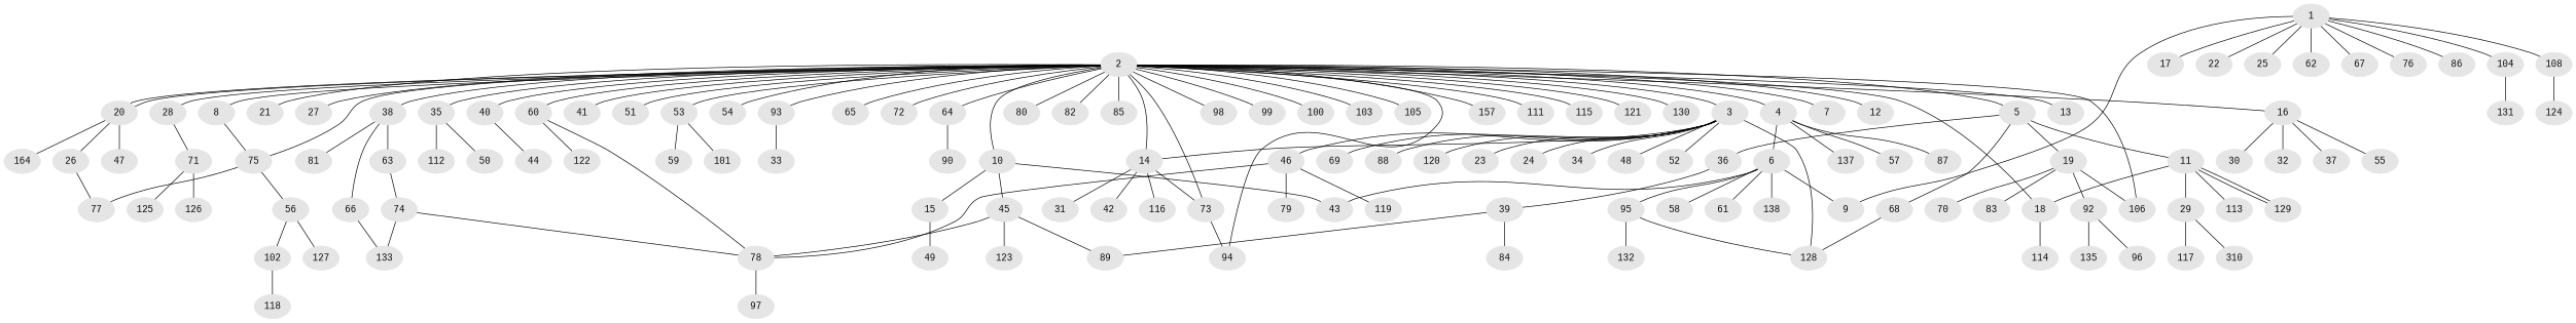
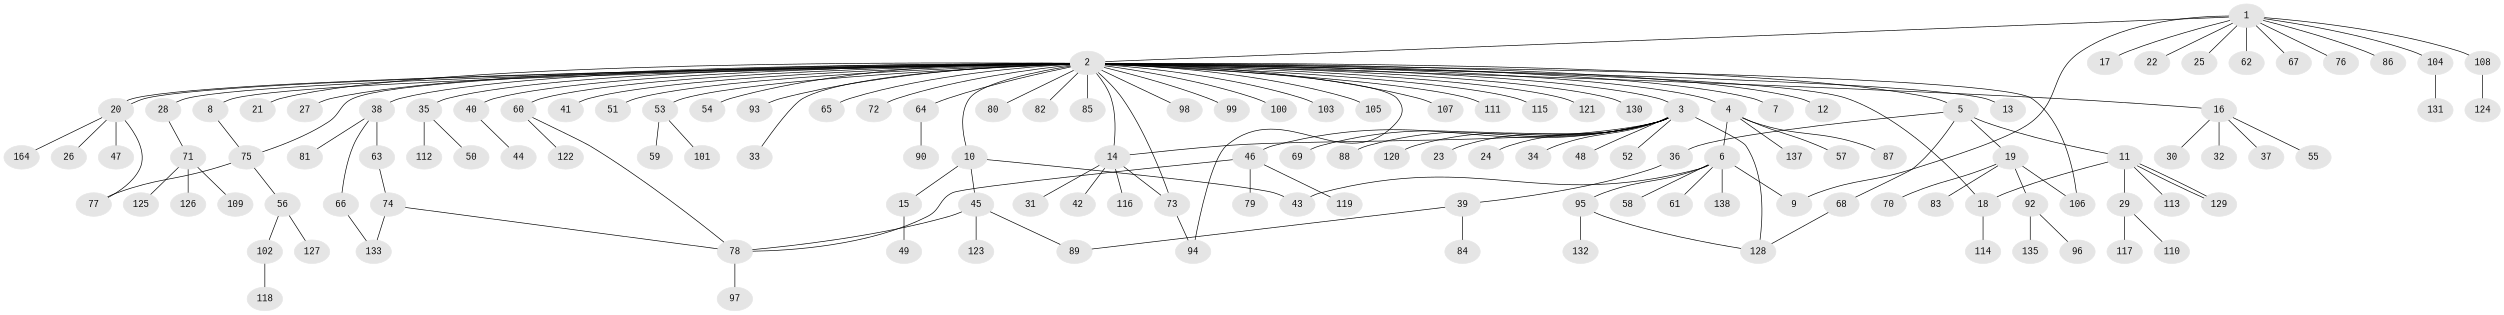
  graph {
    fontname="Liberation Mono"
    node [color=gray90 fontname="Liberation Mono" style=filled]
    edge [fontname="Liberation Mono"]
    1
    2
    9
    17
    22
    25
    62
    67
    76
    86
    104
    108
    3
    4
    5
    7
    8
    10
    12
    13
    14
    16
    18
    20
    21
    27
    28
    33
    35
    38
    40
    41
    51
    53
    54
    60
    64
    65
    72
    73
    75
    80
    82
    85
    93
    94
    98
    99
    100
    103
    105
    106
-   107 [label=157]
+   107
    111
    115
    121
    130
    131
    124
    23
    24
    34
    46
    48
    52
    69
    88
    120
    128
    6
    57
    87
    137
    11
    19
    36
    68
    43
    15
    45
    31
    42
    116
    30
    32
    37
    55
    114
    26
    47
    77
    n92 [label=164]
    71
    50
    112
    63
    66
    81
    44
    59
    101
    78
    122
    90
    56
    79
    119
    58
    61
    95
    138
    29
    113
    129
    70
    83
    92
    39
    132
    102
    127
    49
    89
    123
-   110 [label=310]
+   110
    117
    96
    135
+   109
    125
    126
    84
    74
    133
    97
    118
+   1 -- 2
    1 -- 9
    1 -- 17
    1 -- 22
    1 -- 25
    1 -- 62
    1 -- 67
    1 -- 76
    1 -- 86
    1 -- 104
    1 -- 108
    2 -- 3
    2 -- 4
    2 -- 5
    2 -- 7
    2 -- 8
    2 -- 10
    2 -- 12
    2 -- 13
    2 -- 14
    2 -- 16
    2 -- 18
    2 -- 20
    2 -- 20
    2 -- 21
    2 -- 27
    2 -- 28
-   93 -- 33
+   2 -- 33
    2 -- 35
    2 -- 38
    2 -- 40
    2 -- 41
    2 -- 51
    2 -- 53
    2 -- 54
    2 -- 60
    2 -- 64
    2 -- 65
    2 -- 72
    2 -- 73
    2 -- 75
    2 -- 80
    2 -- 82
    2 -- 85
    2 -- 93
    2 -- 94
    2 -- 98
    2 -- 99
    2 -- 100
    2 -- 103
    2 -- 105
    2 -- 106
    2 -- 107
    2 -- 111
    2 -- 115
    2 -- 121
    2 -- 130
    104 -- 131
    108 -- 124
    3 -- 14
    3 -- 23
    3 -- 24
    3 -- 34
    3 -- 46
    3 -- 48
    3 -- 52
    3 -- 69
    3 -- 88
    3 -- 120
    3 -- 128
    4 -- 6
    4 -- 57
    4 -- 87
    4 -- 137
    5 -- 11
    5 -- 19
    5 -- 36
    5 -- 68
    8 -- 75
    10 -- 43
    10 -- 15
    10 -- 45
    14 -- 73
    14 -- 31
    14 -- 42
    14 -- 116
    16 -- 30
    16 -- 32
    16 -- 37
    16 -- 55
    18 -- 114
    20 -- 26
    20 -- 47
-   26 -- 77
+   20 -- 77
    20 -- n92
    28 -- 71
    35 -- 50
    35 -- 112
    38 -- 63
    38 -- 66
    38 -- 81
    40 -- 44
    53 -- 59
    53 -- 101
    60 -- 78
    60 -- 122
    64 -- 90
    73 -- 94
    75 -- 77
    75 -- 56
    46 -- 78
    46 -- 79
    46 -- 119
    6 -- 9
    6 -- 43
    6 -- 58
    6 -- 61
    6 -- 95
    6 -- 138
    11 -- 18
    11 -- 29
    11 -- 113
    11 -- 129
    11 -- 129
    19 -- 106
    19 -- 70
    19 -- 83
    19 -- 92
    36 -- 39
    68 -- 128
    15 -- 49
    45 -- 78
    45 -- 89
    45 -- 123
+   71 -- 109
    71 -- 125
    71 -- 126
    63 -- 74
    66 -- 133
    78 -- 97
    56 -- 102
    56 -- 127
    95 -- 128
    95 -- 132
    29 -- 110
    29 -- 117
    92 -- 96
    92 -- 135
    39 -- 89
    39 -- 84
    102 -- 118
    74 -- 78
    74 -- 133
  }
